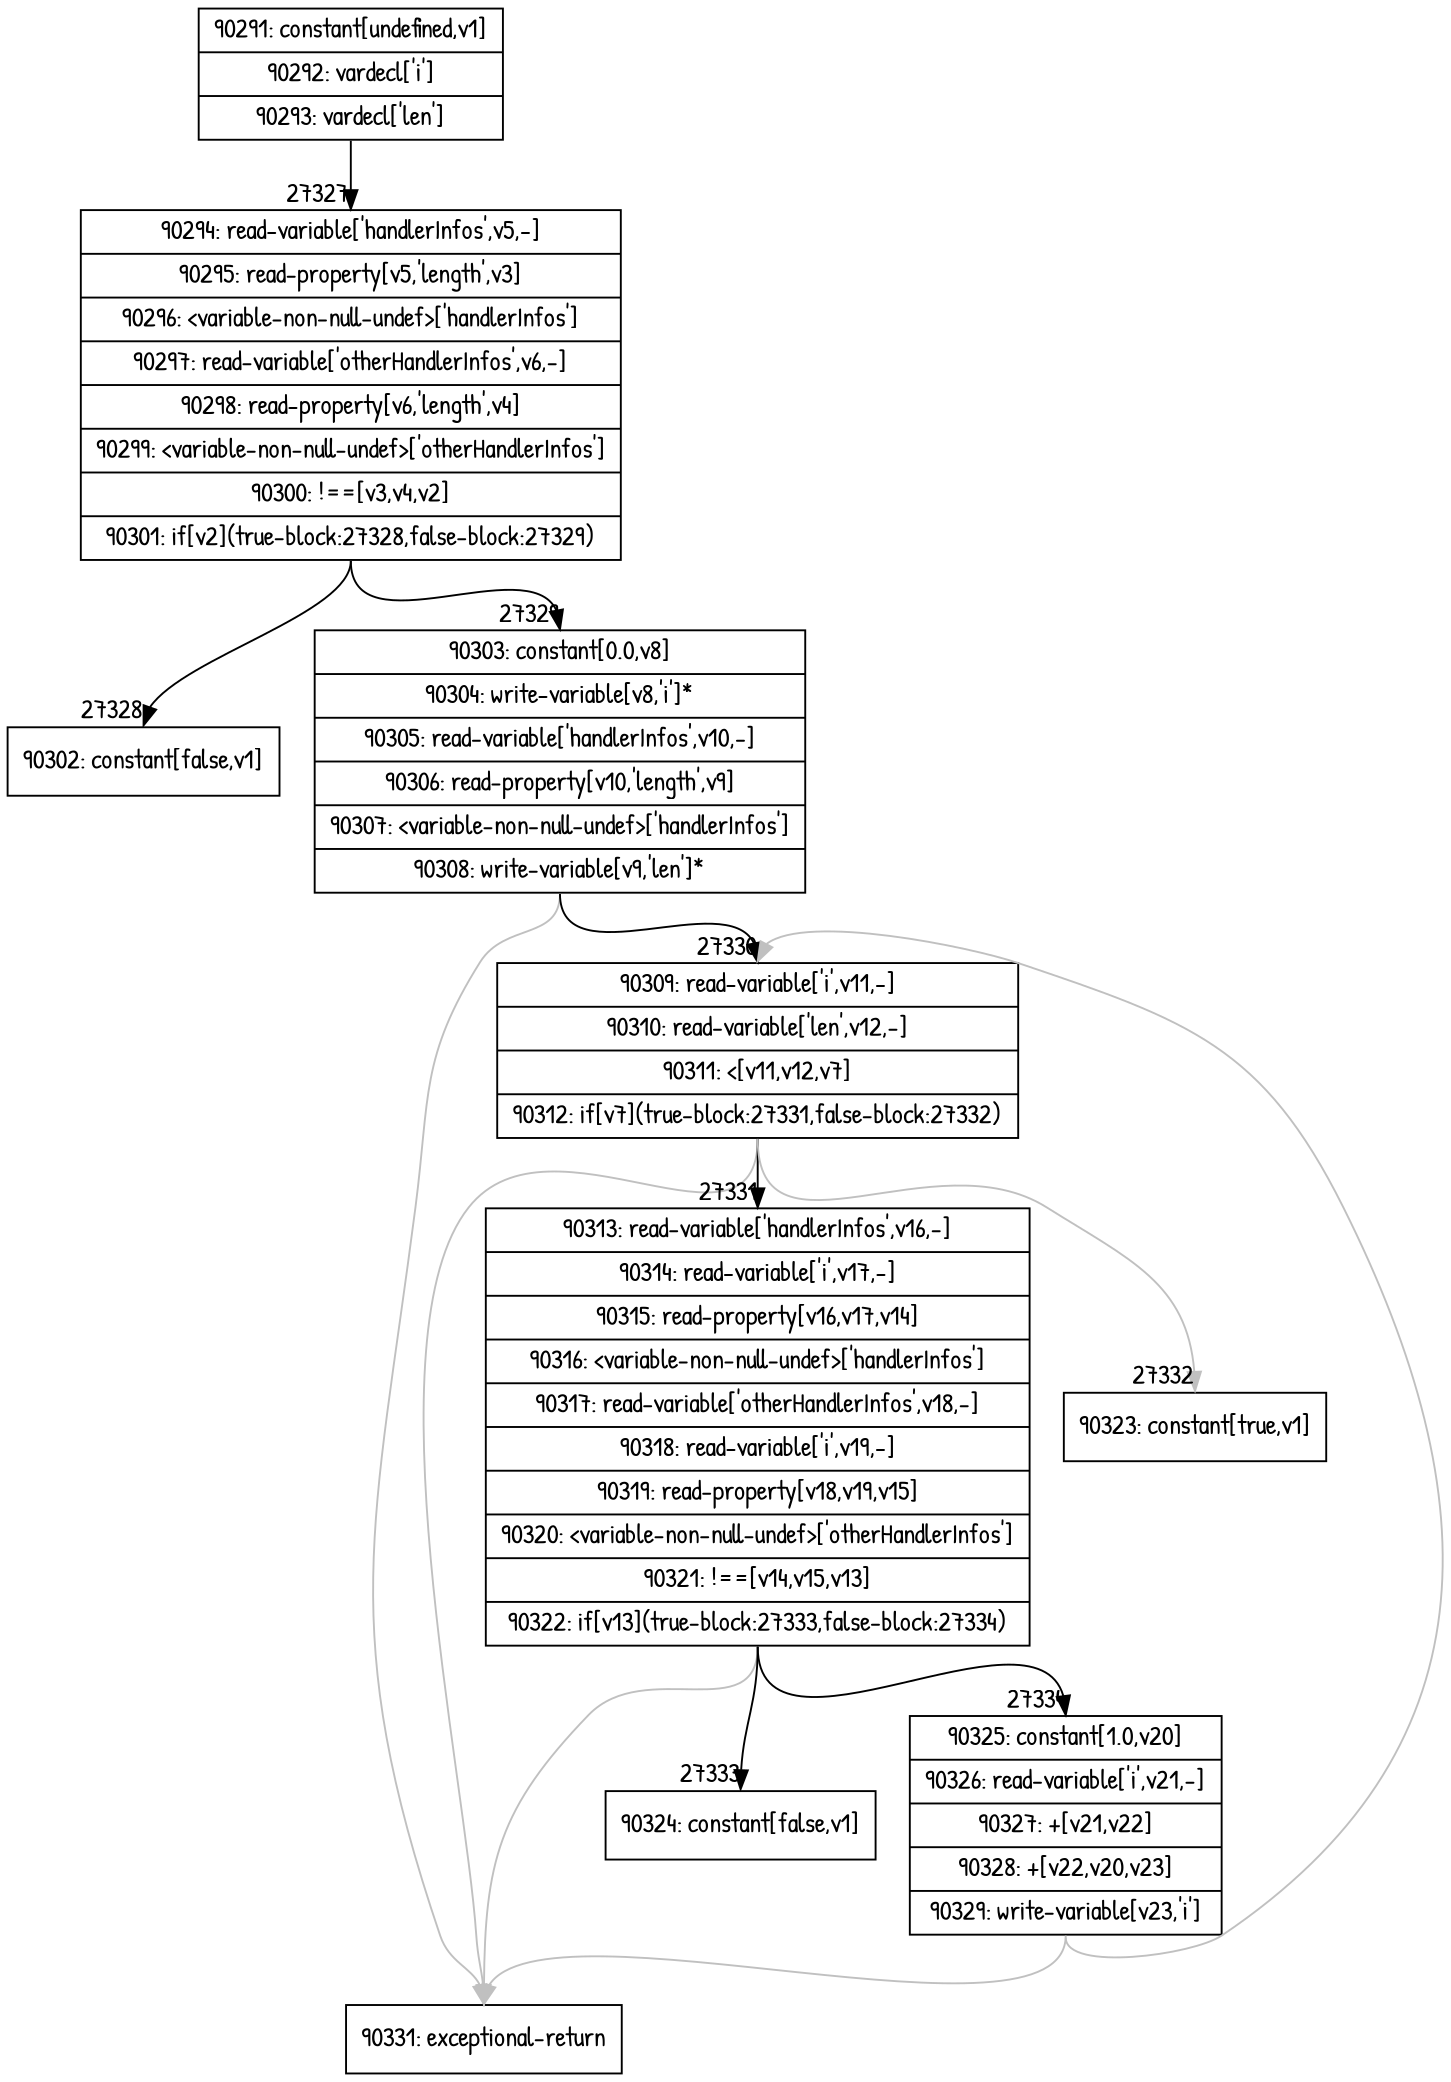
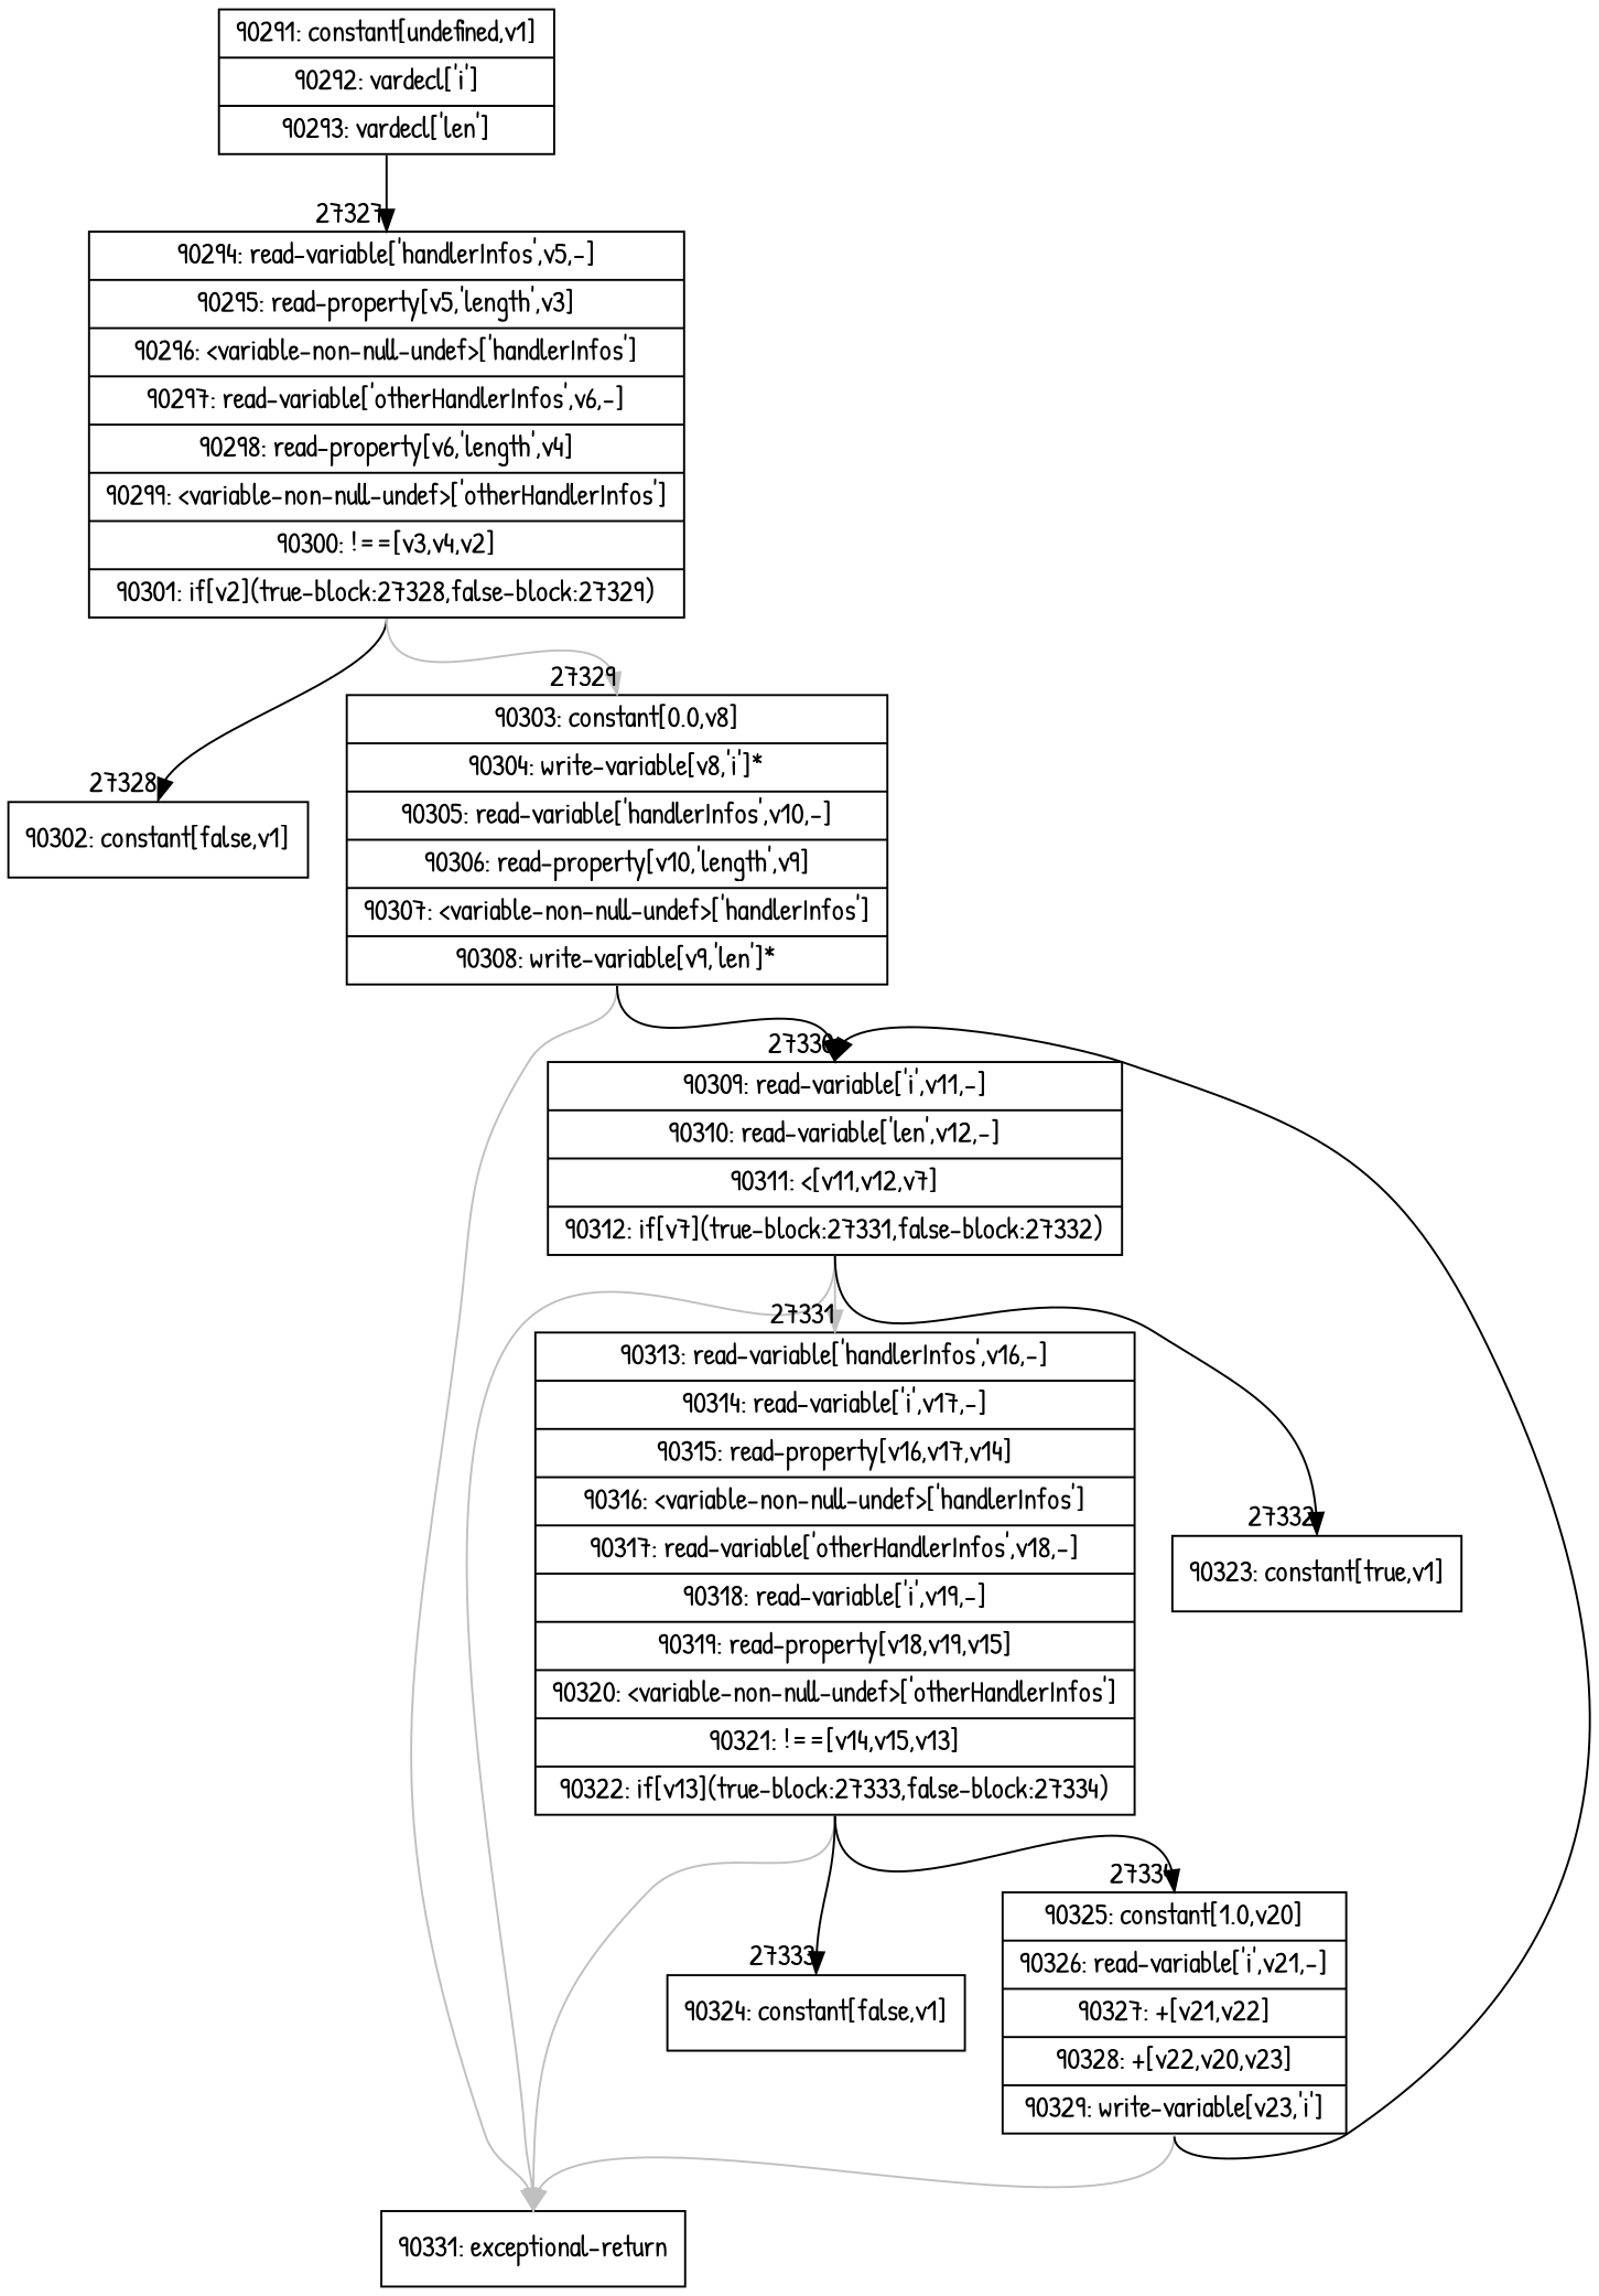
  digraph {
    fontname="Patrick Hand"
    rankdir=TD
    node [fontname="Patrick Hand" shape=record]
    edge [fontname="Patrick Hand" headport=n tailport=s]
    n1 [label="{90291: constant[undefined,v1]|90292: vardecl['i']|90293: vardecl['len']}"]
    n2 [label="{90294: read-variable['handlerInfos',v5,-]|90295: read-property[v5,'length',v3]|90296: \<variable-non-null-undef\>['handlerInfos']|90297: read-variable['otherHandlerInfos',v6,-]|90298: read-property[v6,'length',v4]|90299: \<variable-non-null-undef\>['otherHandlerInfos']|90300: !==[v3,v4,v2]|90301: if[v2](true-block:27328,false-block:27329)}"]
    n3 [label="{90302: constant[false,v1]}"]
    n4 [label="{90303: constant[0.0,v8]|90304: write-variable[v8,'i']*|90305: read-variable['handlerInfos',v10,-]|90306: read-property[v10,'length',v9]|90307: \<variable-non-null-undef\>['handlerInfos']|90308: write-variable[v9,'len']*}"]
    n5 [label="{90331: exceptional-return}"]
    n6 [label="{90309: read-variable['i',v11,-]|90310: read-variable['len',v12,-]|90311: \<[v11,v12,v7]|90312: if[v7](true-block:27331,false-block:27332)}"]
    n7 [label="{90313: read-variable['handlerInfos',v16,-]|90314: read-variable['i',v17,-]|90315: read-property[v16,v17,v14]|90316: \<variable-non-null-undef\>['handlerInfos']|90317: read-variable['otherHandlerInfos',v18,-]|90318: read-variable['i',v19,-]|90319: read-property[v18,v19,v15]|90320: \<variable-non-null-undef\>['otherHandlerInfos']|90321: !==[v14,v15,v13]|90322: if[v13](true-block:27333,false-block:27334)}"]
    n8 [label="{90323: constant[true,v1]}"]
    n9 [label="{90324: constant[false,v1]}"]
    n10 [label="{90325: constant[1.0,v20]|90326: read-variable['i',v21,-]|90327: +[v21,v22]|90328: +[v22,v20,v23]|90329: write-variable[v23,'i']}"]
    n1 -> n2 [headlabel="      27327"]
    n2 -> n3 [headlabel="      27328"]
-   n2 -> n4 [headlabel="      27329"]
+   n2 -> n4 [headlabel="      27329" color=gray]
    n4 -> n5 [color=gray]
    n4 -> n6 [headlabel="      27330"]
    n6 -> n5 [color=gray]
-   n6 -> n7 [headlabel="      27331"]
-   n6 -> n8 [headlabel="      27332" color=gray]
+   n6 -> n7 [headlabel="      27331" color=gray]
+   n6 -> n8 [headlabel="      27332"]
    n7 -> n5 [color=gray]
    n7 -> n9 [headlabel="      27333"]
    n7 -> n10 [headlabel="      27334"]
    n10 -> n5 [color=gray]
-   n10 -> n6 [color=gray]
+   n10 -> n6
  }
